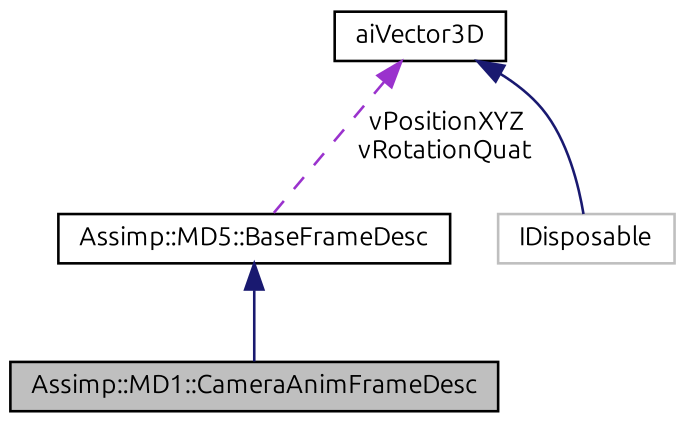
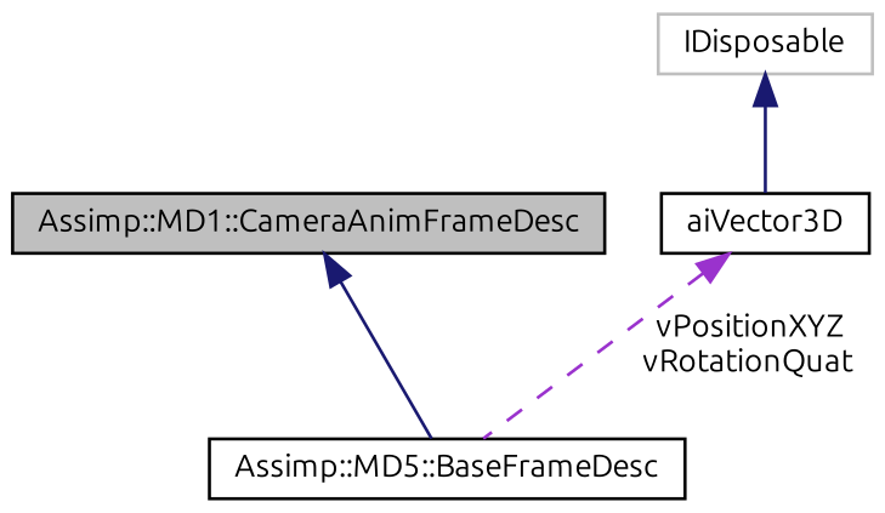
  digraph {
    fontname=Ubuntu
    node [color=black fillcolor=white fontname=Ubuntu fontsize=10 shape=record style=filled]
    edge [color=midnightblue dir=back fontname=Ubuntu fontsize=10 labelfontname=Helvetica labelfontsize=10 style=solid]
    n1 [fillcolor=grey75 fontcolor=black height=0.2 label="Assimp::MD1::CameraAnimFrameDesc" width=0.4]
    n2 [height=0.2 label="Assimp::MD5::BaseFrameDesc" width=0.4]
    n3 [height=0.2 label=aiVector3D width=0.4]
    n4 [color=grey75 height=0.2 label=IDisposable width=0.4]
-   n2 -> n1
+   n1 -> n2
    n3 -> n2 [color=darkorchid3 label=" vPositionXYZ\nvRotationQuat" style=dashed]
-   n3 -> n4
+   n4 -> n3
  }
